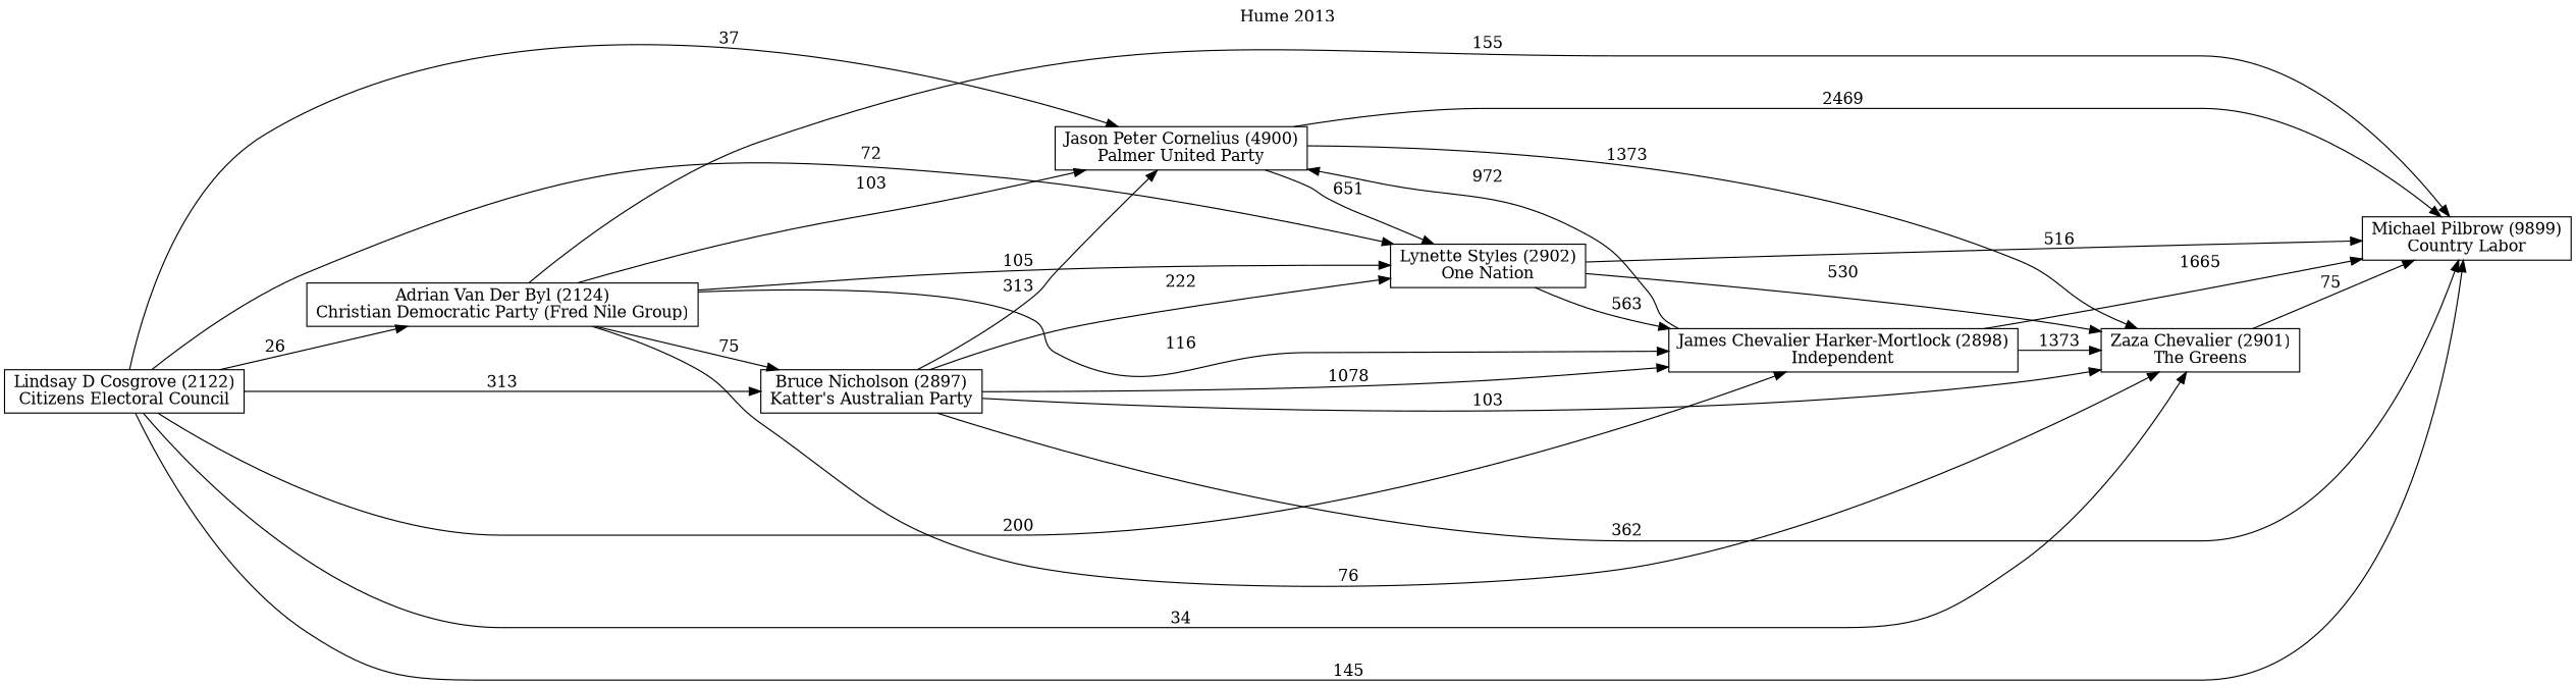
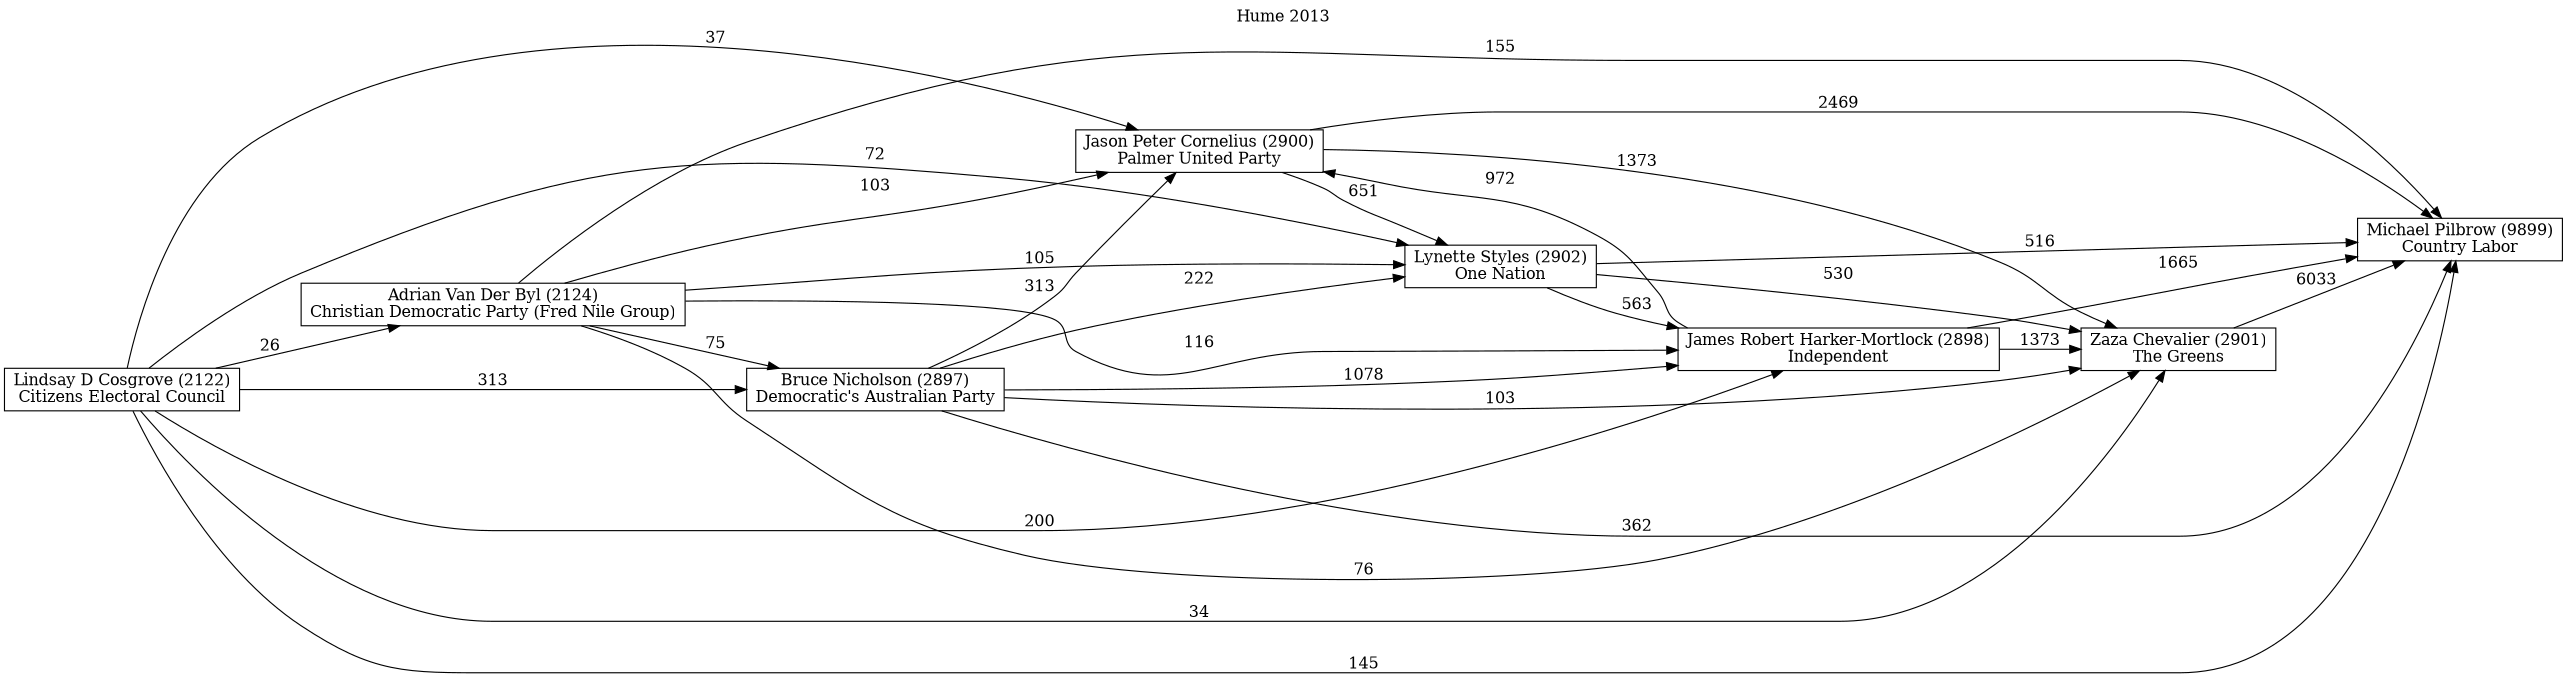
  digraph {
    fontname="DejaVu Serif"
    label="Hume 2013"
    labelloc=t
    mclimit=10
    rankdir=LR
    node [fontname="DejaVu Serif" shape=box]
    edge [fontname="DejaVu Serif"]
    n1 [label="Michael Pilbrow (9899)\nCountry Labor"]
    n2 [label="Zaza Chevalier (2901)\nThe Greens"]
-   n3 [label="Jason Peter Cornelius (4900)\nPalmer United Party"]
+   n3 [label="Jason Peter Cornelius (2900)\nPalmer United Party"]
    n4 [label="Lynette Styles (2902)\nOne Nation"]
-   n5 [label="James Chevalier Harker-Mortlock (2898)\nIndependent"]
-   n6 [label="Bruce Nicholson (2897)\nKatter's Australian Party"]
+   n5 [label="James Robert Harker-Mortlock (2898)\nIndependent"]
+   n6 [label="Bruce Nicholson (2897)\nDemocratic's Australian Party"]
    n7 [label="Adrian Van Der Byl (2124)\nChristian Democratic Party (Fred Nile Group)"]
    n8 [label="Lindsay D Cosgrove (2122)\nCitizens Electoral Council"]
-   n2 -> n1 [label=75]
+   n2 -> n1 [label=6033]
    n3 -> n1 [label=2469]
    n3 -> n2 [label=1373]
    n3 -> n4 [label=651]
    n4 -> n1 [label=516]
    n4 -> n2 [label=530]
    n4 -> n5 [label=563]
    n5 -> n1 [label=1665]
    n5 -> n2 [label=1373]
    n5 -> n3 [label=972]
    n6 -> n1 [label=362]
    n6 -> n2 [label=103]
    n6 -> n3 [label=313]
    n6 -> n4 [label=222]
    n6 -> n5 [label=1078]
    n7 -> n1 [label=155]
    n7 -> n2 [label=76]
    n7 -> n3 [label=103]
    n7 -> n4 [label=105]
    n7 -> n5 [label=116]
    n7 -> n6 [label=75]
    n8 -> n1 [label=145]
    n8 -> n2 [label=34]
    n8 -> n3 [label=37]
    n8 -> n4 [label=72]
    n8 -> n5 [label=200]
    n8 -> n6 [label=313]
    n8 -> n7 [label=26]
  }
